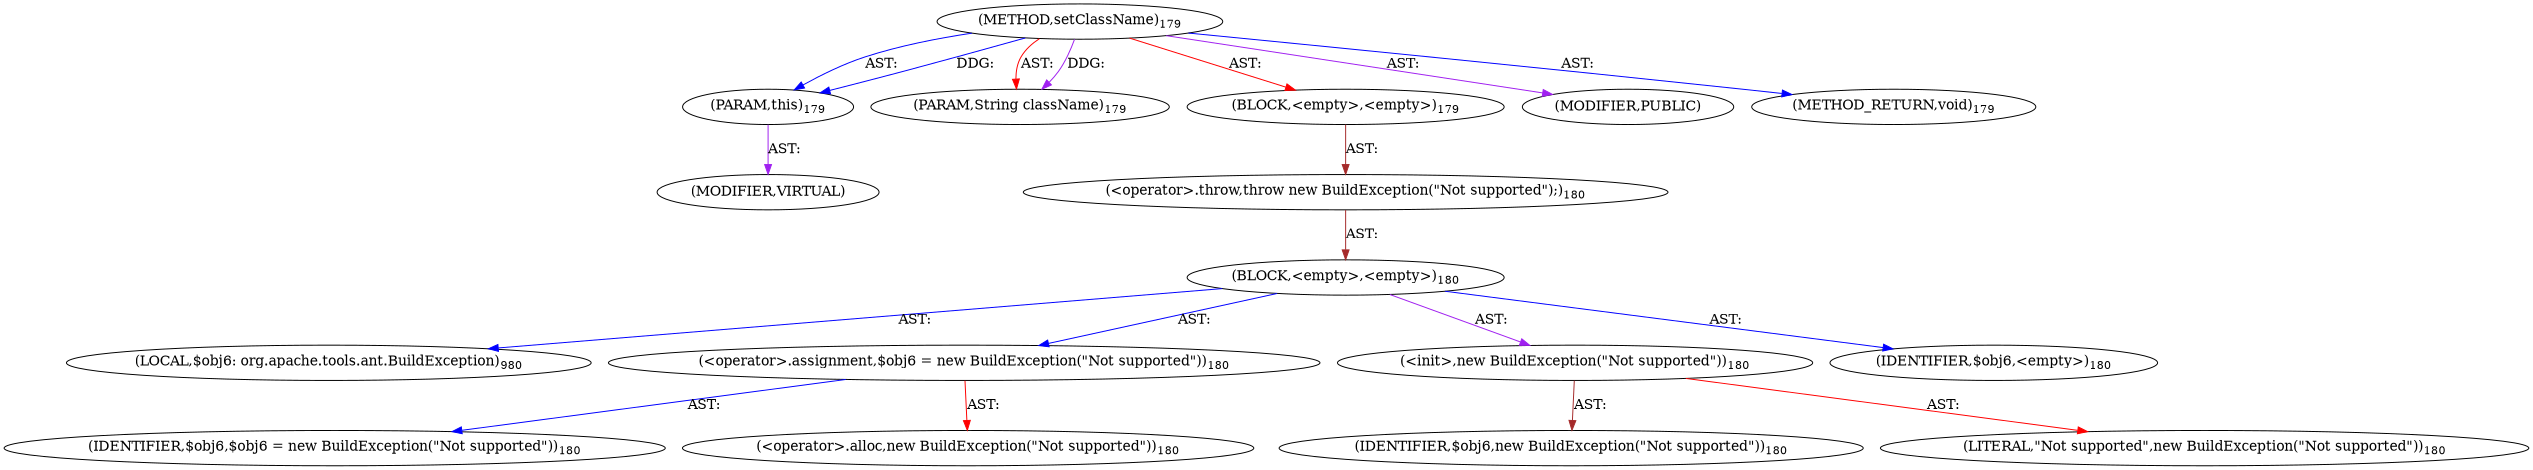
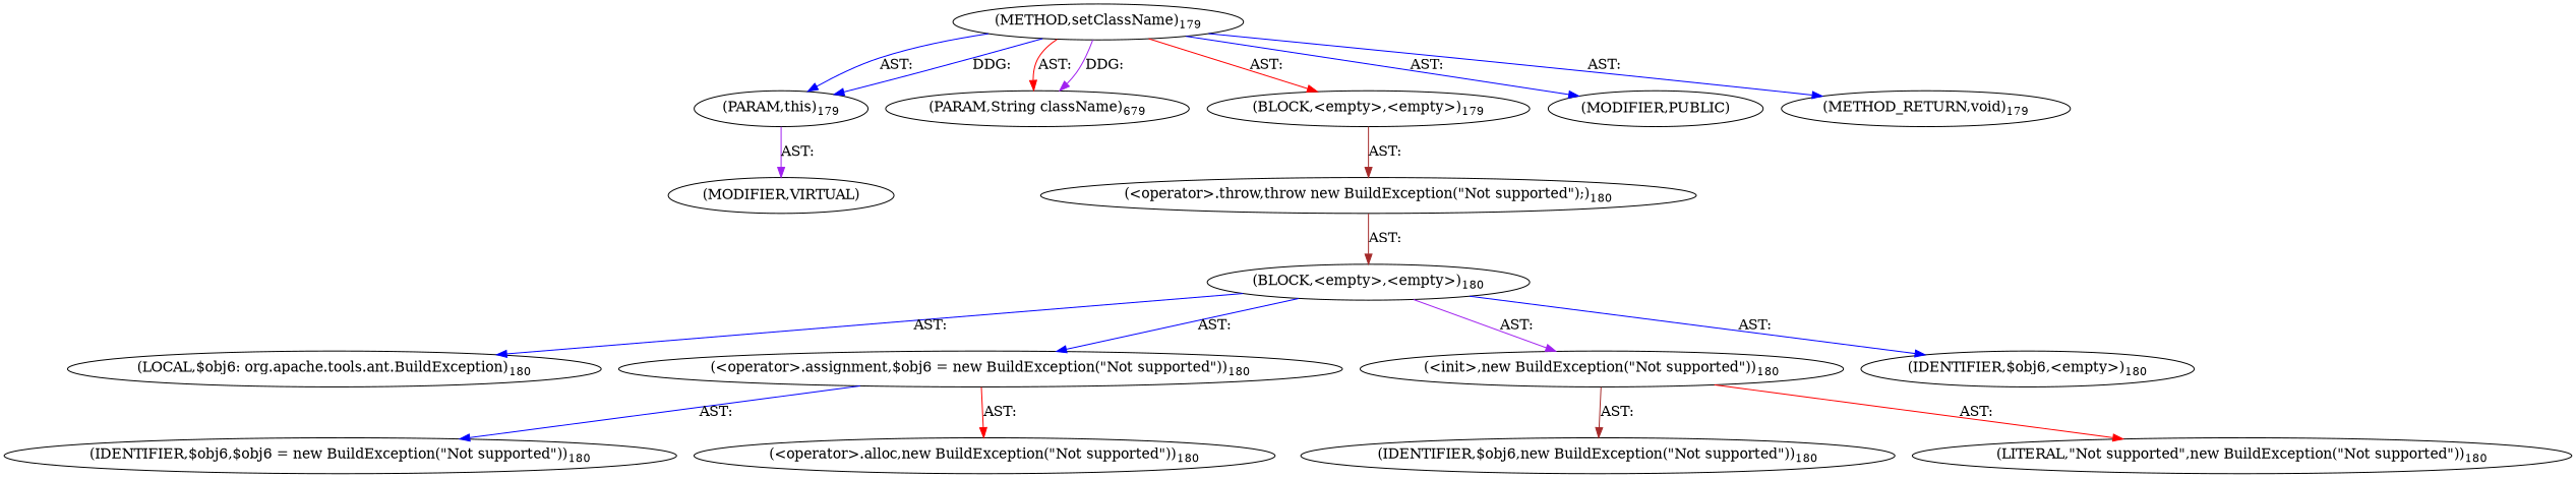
  digraph {
    edge [color=blue]
    n1 [label=<(METHOD,setClassName)<SUB>179</SUB>>]
    n2 [label=<(PARAM,this)<SUB>179</SUB>>]
-   n3 [label=<(PARAM,String className)<SUB>179</SUB>>]
+   n3 [label=<(PARAM,String className)<SUB>679</SUB>>]
    n4 [label=<(BLOCK,&lt;empty&gt;,&lt;empty&gt;)<SUB>179</SUB>>]
    n5 [label=<(MODIFIER,PUBLIC)>]
    n6 [label=<(METHOD_RETURN,void)<SUB>179</SUB>>]
    n7 [label=<(MODIFIER,VIRTUAL)>]
    n8 [label=<(&lt;operator&gt;.throw,throw new BuildException(&quot;Not supported&quot;);)<SUB>180</SUB>>]
    n9 [label=<(BLOCK,&lt;empty&gt;,&lt;empty&gt;)<SUB>180</SUB>>]
-   n10 [label=<(LOCAL,$obj6: org.apache.tools.ant.BuildException)<SUB>980</SUB>>]
+   n10 [label=<(LOCAL,$obj6: org.apache.tools.ant.BuildException)<SUB>180</SUB>>]
    n11 [label=<(&lt;operator&gt;.assignment,$obj6 = new BuildException(&quot;Not supported&quot;))<SUB>180</SUB>>]
    n12 [label=<(&lt;init&gt;,new BuildException(&quot;Not supported&quot;))<SUB>180</SUB>>]
    n13 [label=<(IDENTIFIER,$obj6,&lt;empty&gt;)<SUB>180</SUB>>]
    n14 [label=<(IDENTIFIER,$obj6,$obj6 = new BuildException(&quot;Not supported&quot;))<SUB>180</SUB>>]
    n15 [label=<(&lt;operator&gt;.alloc,new BuildException(&quot;Not supported&quot;))<SUB>180</SUB>>]
    n16 [label=<(IDENTIFIER,$obj6,new BuildException(&quot;Not supported&quot;))<SUB>180</SUB>>]
    n17 [label=<(LITERAL,&quot;Not supported&quot;,new BuildException(&quot;Not supported&quot;))<SUB>180</SUB>>]
    n1 -> n2 [label="AST: "]
    n1 -> n2 [label="DDG: "]
    n1 -> n3 [color=red label="AST: "]
    n1 -> n3 [color=purple label="DDG: "]
    n1 -> n4 [color=red label="AST: "]
-   n1 -> n5 [color=purple label="AST: "]
+   n1 -> n5 [label="AST: "]
    n1 -> n6 [label="AST: "]
    n2 -> n7 [color=purple label="AST: "]
    n4 -> n8 [color=brown label="AST: "]
    n8 -> n9 [color=brown label="AST: "]
    n9 -> n10 [label="AST: "]
    n9 -> n11 [label="AST: "]
    n9 -> n12 [color=purple label="AST: "]
    n9 -> n13 [label="AST: "]
    n11 -> n14 [label="AST: "]
    n11 -> n15 [color=red label="AST: "]
    n12 -> n16 [color=brown label="AST: "]
    n12 -> n17 [color=red label="AST: "]
  }
